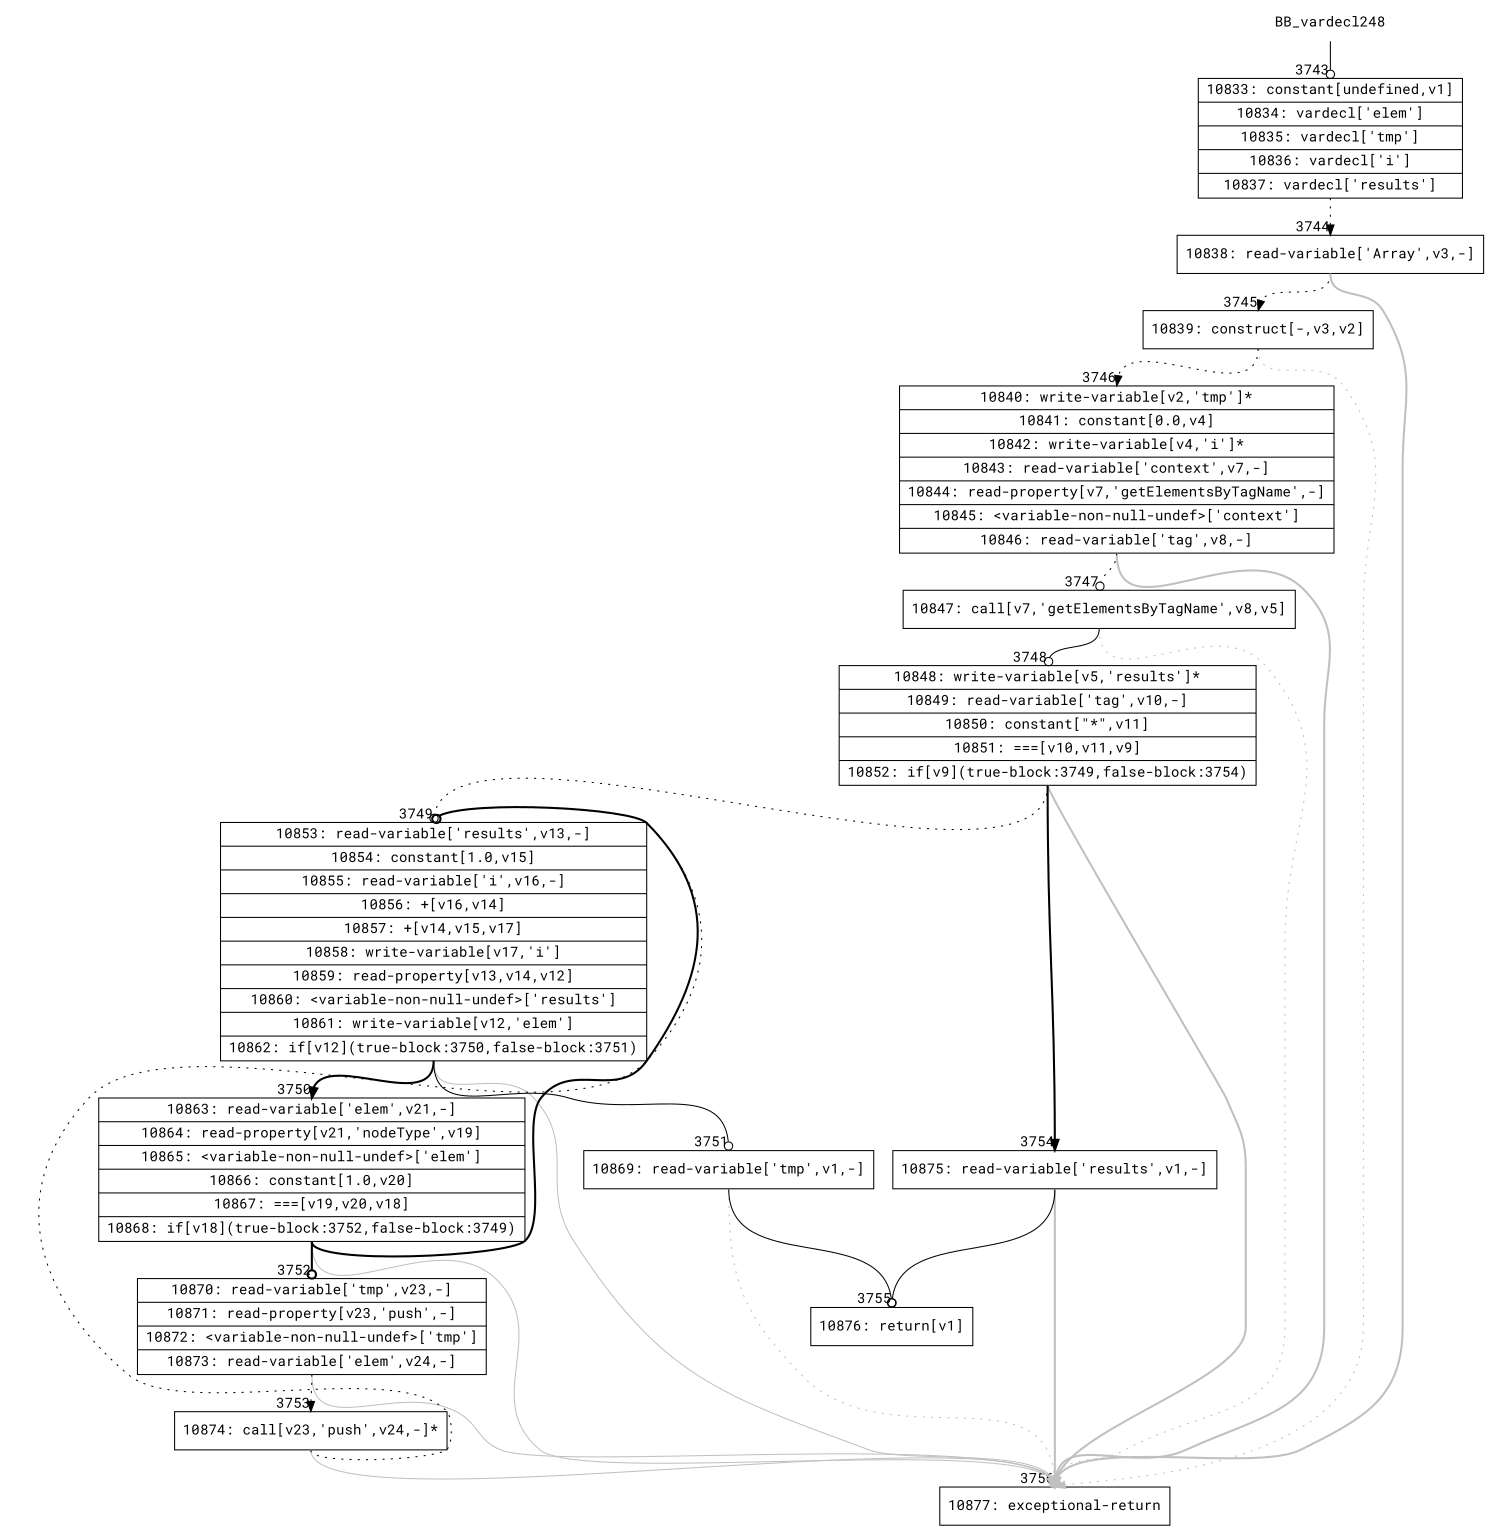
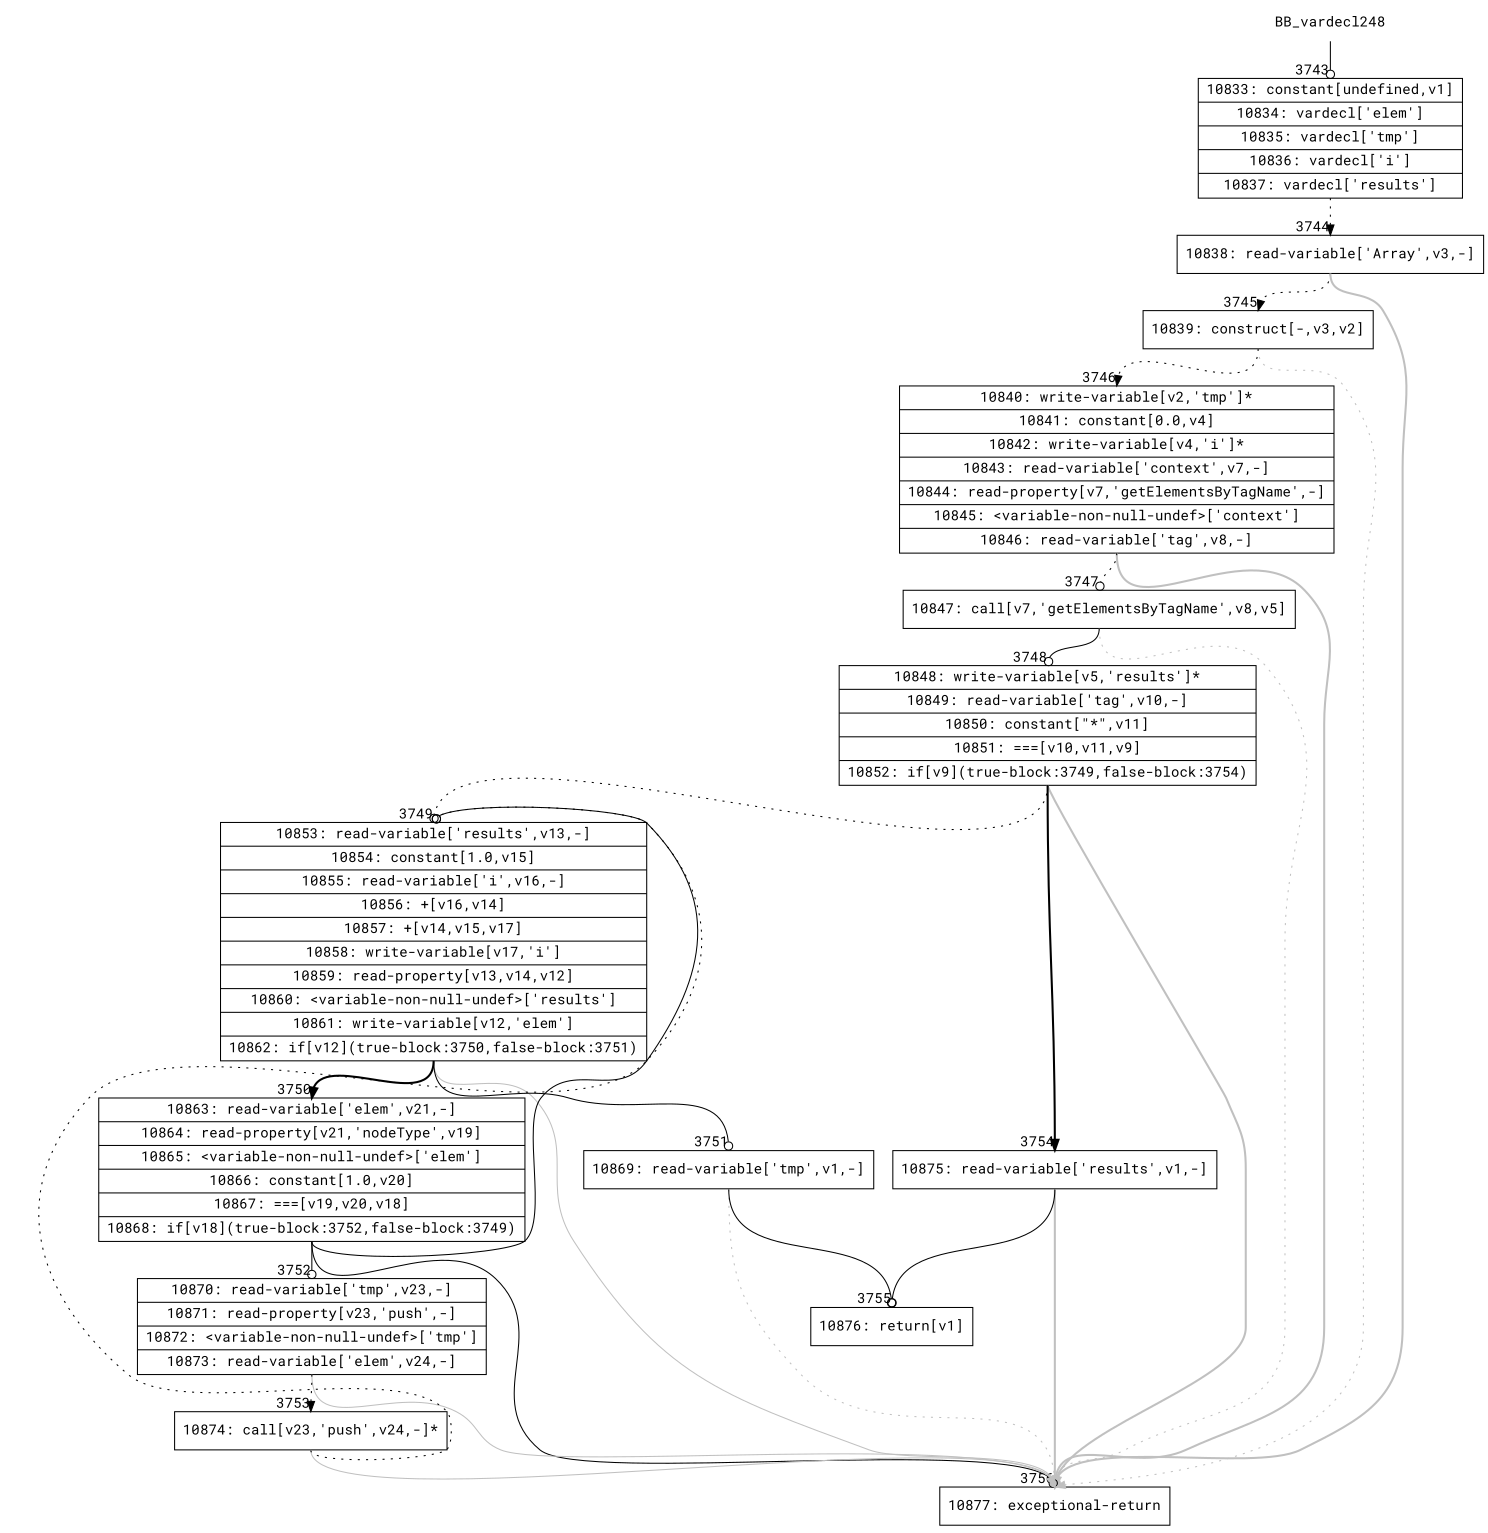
  digraph {
    fontname="Roboto Mono"
    rankdir=TD
    node [fontname="Roboto Mono" shape=record]
    edge [arrowhead=odot fontname="Roboto Mono" headport=n style=solid tailport=s]
    n1 [label=BB_vardecl248 shape=none]
    n2 [label="{10833: constant[undefined,v1]|10834: vardecl['elem']|10835: vardecl['tmp']|10836: vardecl['i']|10837: vardecl['results']}"]
    n3 [label="{10838: read-variable['Array',v3,-]}"]
    n4 [label="{10839: construct[-,v3,v2]}"]
    n5 [label="{10877: exceptional-return}"]
    n6 [label="{10840: write-variable[v2,'tmp']*|10841: constant[0.0,v4]|10842: write-variable[v4,'i']*|10843: read-variable['context',v7,-]|10844: read-property[v7,'getElementsByTagName',-]|10845: \<variable-non-null-undef\>['context']|10846: read-variable['tag',v8,-]}"]
    n7 [label="{10847: call[v7,'getElementsByTagName',v8,v5]}"]
    n8 [label="{10848: write-variable[v5,'results']*|10849: read-variable['tag',v10,-]|10850: constant[\"*\",v11]|10851: ===[v10,v11,v9]|10852: if[v9](true-block:3749,false-block:3754)}"]
    n9 [label="{10853: read-variable['results',v13,-]|10854: constant[1.0,v15]|10855: read-variable['i',v16,-]|10856: +[v16,v14]|10857: +[v14,v15,v17]|10858: write-variable[v17,'i']|10859: read-property[v13,v14,v12]|10860: \<variable-non-null-undef\>['results']|10861: write-variable[v12,'elem']|10862: if[v12](true-block:3750,false-block:3751)}"]
    n10 [label="{10875: read-variable['results',v1,-]}"]
    n11 [label="{10863: read-variable['elem',v21,-]|10864: read-property[v21,'nodeType',v19]|10865: \<variable-non-null-undef\>['elem']|10866: constant[1.0,v20]|10867: ===[v19,v20,v18]|10868: if[v18](true-block:3752,false-block:3749)}"]
    n12 [label="{10869: read-variable['tmp',v1,-]}"]
    n13 [label="{10876: return[v1]}"]
    n14 [label="{10870: read-variable['tmp',v23,-]|10871: read-property[v23,'push',-]|10872: \<variable-non-null-undef\>['tmp']|10873: read-variable['elem',v24,-]}"]
    n15 [label="{10874: call[v23,'push',v24,-]*}"]
    n1 -> n2 [headlabel="    3743"]
    n2 -> n3 [arrowhead=normal headlabel="      3744" style=dotted]
    n3 -> n4 [arrowhead=normal headlabel="      3745" style=dotted]
    n3 -> n5 [color=gray headlabel="      3756" style=bold]
    n4 -> n5 [arrowhead=normal color=gray style=dotted]
    n4 -> n6 [arrowhead=normal headlabel="      3746" style=dotted]
    n6 -> n5 [color=gray style=bold]
    n6 -> n7 [headlabel="      3747" style=dotted]
    n7 -> n5 [arrowhead=normal color=gray style=dotted]
    n7 -> n8 [headlabel="      3748"]
    n8 -> n5 [arrowhead=normal color=gray style=bold]
    n8 -> n9 [headlabel="      3749" style=dotted]
    n8 -> n10 [arrowhead=normal headlabel="      3754" style=bold]
    n9 -> n5 [arrowhead=normal color=gray]
    n9 -> n11 [arrowhead=normal headlabel="      3750" style=bold]
    n9 -> n12 [headlabel="      3751"]
    n10 -> n5 [arrowhead=normal color=gray style=bold]
    n10 -> n13
-   n11 -> n5 [color=gray]
-   n11 -> n9 [style=bold]
-   n11 -> n14 [headlabel="      3752" style=bold]
+   n11 -> n5 [color=black]
+   n11 -> n9
+   n11 -> n14 [headlabel="      3752"]
    n12 -> n5 [color=gray style=dotted]
    n12 -> n13 [headlabel="      3755"]
    n14 -> n5 [arrowhead=normal color=gray]
    n14 -> n15 [arrowhead=normal headlabel="      3753" style=dotted]
    n15 -> n5 [arrowhead=normal color=gray]
    n15 -> n9 [style=dotted]
  }
